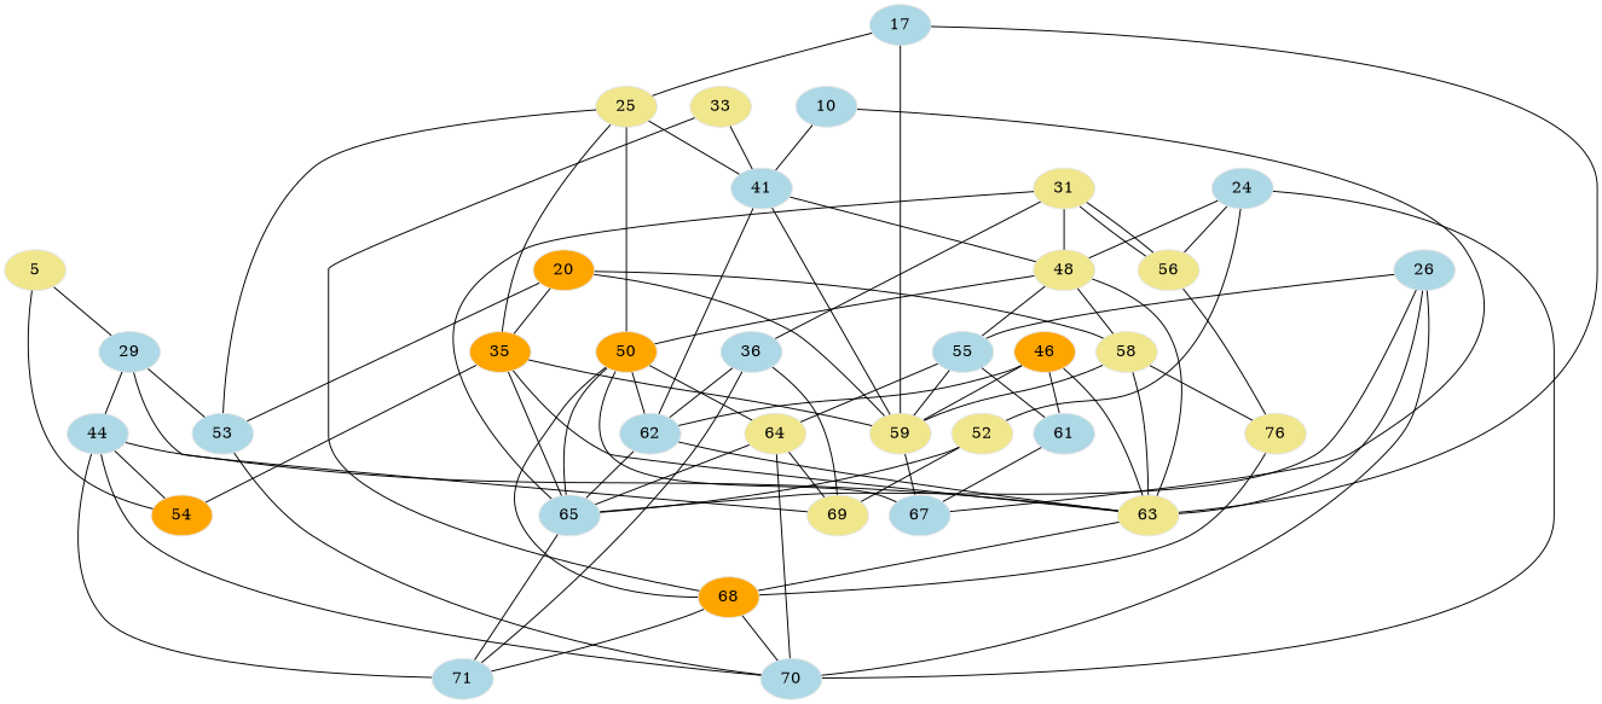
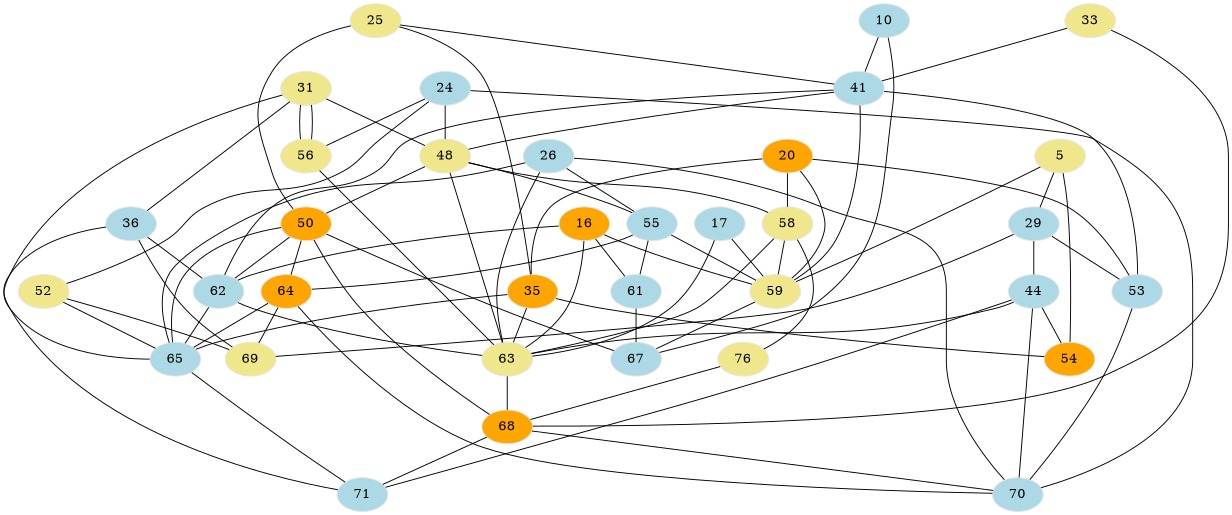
  graph {
    node [color=gray90 fillcolor=lightblue style=filled]
    5 [fillcolor=khaki]
    29
    54 [fillcolor=orange super="+40"]
    59 [fillcolor=khaki super="+58"]
    53
    44 [super="+19"]
    69 [fillcolor=khaki]
    67
    41 [super="+16"]
    48 [fillcolor=khaki super="+15"]
    62 [super="+38+32"]
    10
    25 [fillcolor=khaki super="+3"]
    35 [fillcolor=orange super="+13"]
    50 [fillcolor=orange super="+45+43"]
    17
    63 [fillcolor=khaki super="+39"]
    68 [fillcolor=orange super="+47"]
    65 [super="+6+42+60"]
    20 [fillcolor=orange]
    n21 [fillcolor=khaki label=58 super="+14+30"]
    70 [super="+11"]
    n23 [fillcolor=khaki label=76]
    55 [super="+51"]
    24
    52 [fillcolor=khaki]
    56 [fillcolor=khaki]
-   64 [fillcolor=khaki super="+49+4"]
+   64 [fillcolor=orange super="+49+4"]
    26 [super="+21"]
    61
    71
    36 [super="+2"]
    31 [fillcolor=khaki]
    33 [fillcolor=khaki]
-   46 [fillcolor=orange super="+22"]
+   46 [fillcolor=orange super="+22" label=16]
    5 -- 29
    5 -- 54 [weight=2]
-   35 -- 59
+   5 -- 59
    29 -- 53
    29 -- 44
    29 -- 69
    59 -- 67
    53 -- 70
    44 -- 54
    44 -- 63
    44 -- 70
    44 -- 71
    41 -- 59 [weight=2]
    41 -- 48
    41 -- 62
    48 -- 50
    48 -- 63
    48 -- n21
    48 -- 55
    62 -- 63 [weight=2]
    62 -- 65
    10 -- 67
    10 -- 41
-   25 -- 53
+   41 -- 53
    25 -- 41 [weight=2]
    25 -- 35
    25 -- 50 [weight=3]
    35 -- 54
    35 -- 63
    35 -- 65
    50 -- 67 [weight=2]
    50 -- 62
    50 -- 68
    50 -- 65 [weight=2]
    50 -- 64 [weight=2]
    17 -- 59
-   17 -- 25
    17 -- 63
    63 -- 68 [weight=2]
    68 -- 70
    68 -- 71
    65 -- 71
    20 -- 59
    20 -- 53
    20 -- 35
    20 -- n21 [weight=2]
    n21 -- 59
    n21 -- 63 [weight=2]
    n21 -- n23
    n23 -- 68
    55 -- 59
    55 -- 64 [weight=2]
    55 -- 61
    24 -- 48
    24 -- 70 [weight=2]
    24 -- 52
    24 -- 56
    52 -- 69
    52 -- 65
-   56 -- n23
+   56 -- 63
    64 -- 69 [weight=2]
    64 -- 65 [weight=2]
    64 -- 70
    26 -- 63 [weight=4]
    26 -- 65
    26 -- 70
    26 -- 55
    61 -- 67
    36 -- 69
    36 -- 62
    36 -- 71
    31 -- 48
    31 -- 65
    31 -- 56
    31 -- 56
    31 -- 36
    33 -- 41
    33 -- 68
    46 -- 59 [weight=3]
    46 -- 62
    46 -- 63 [weight=2]
    46 -- 61
  }
